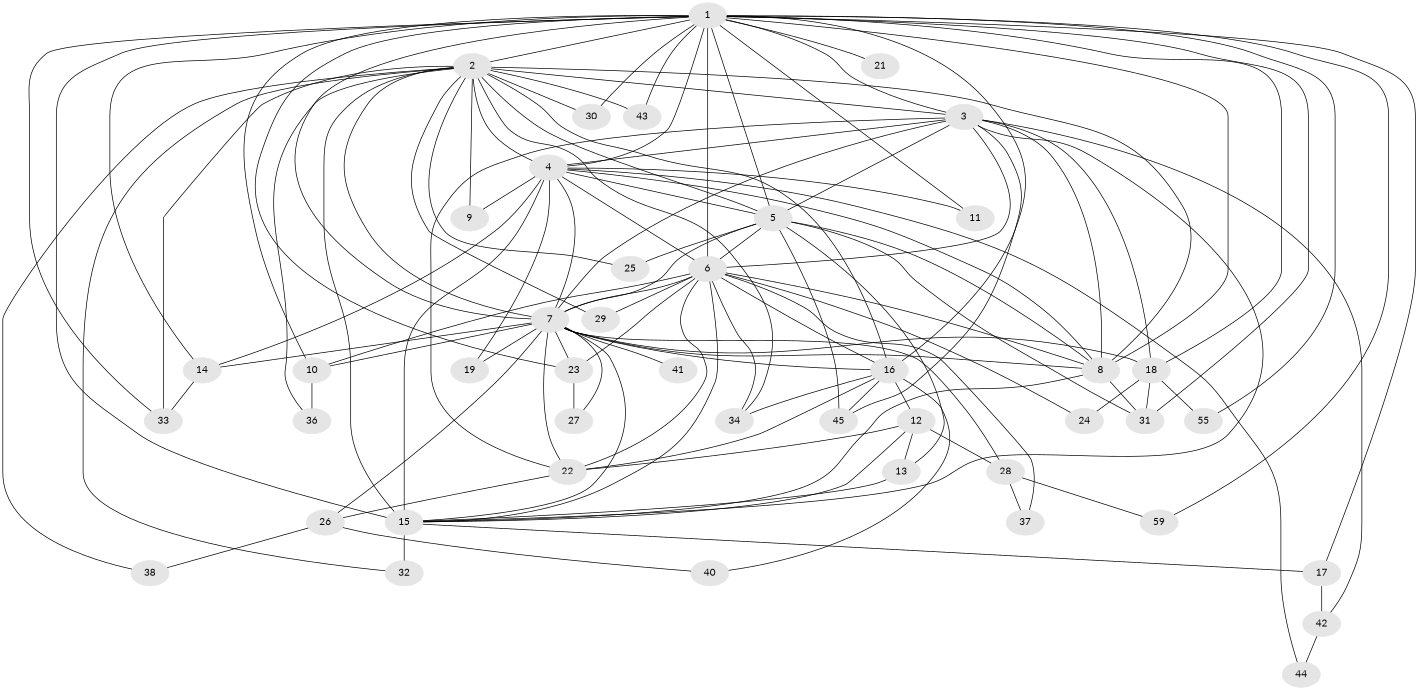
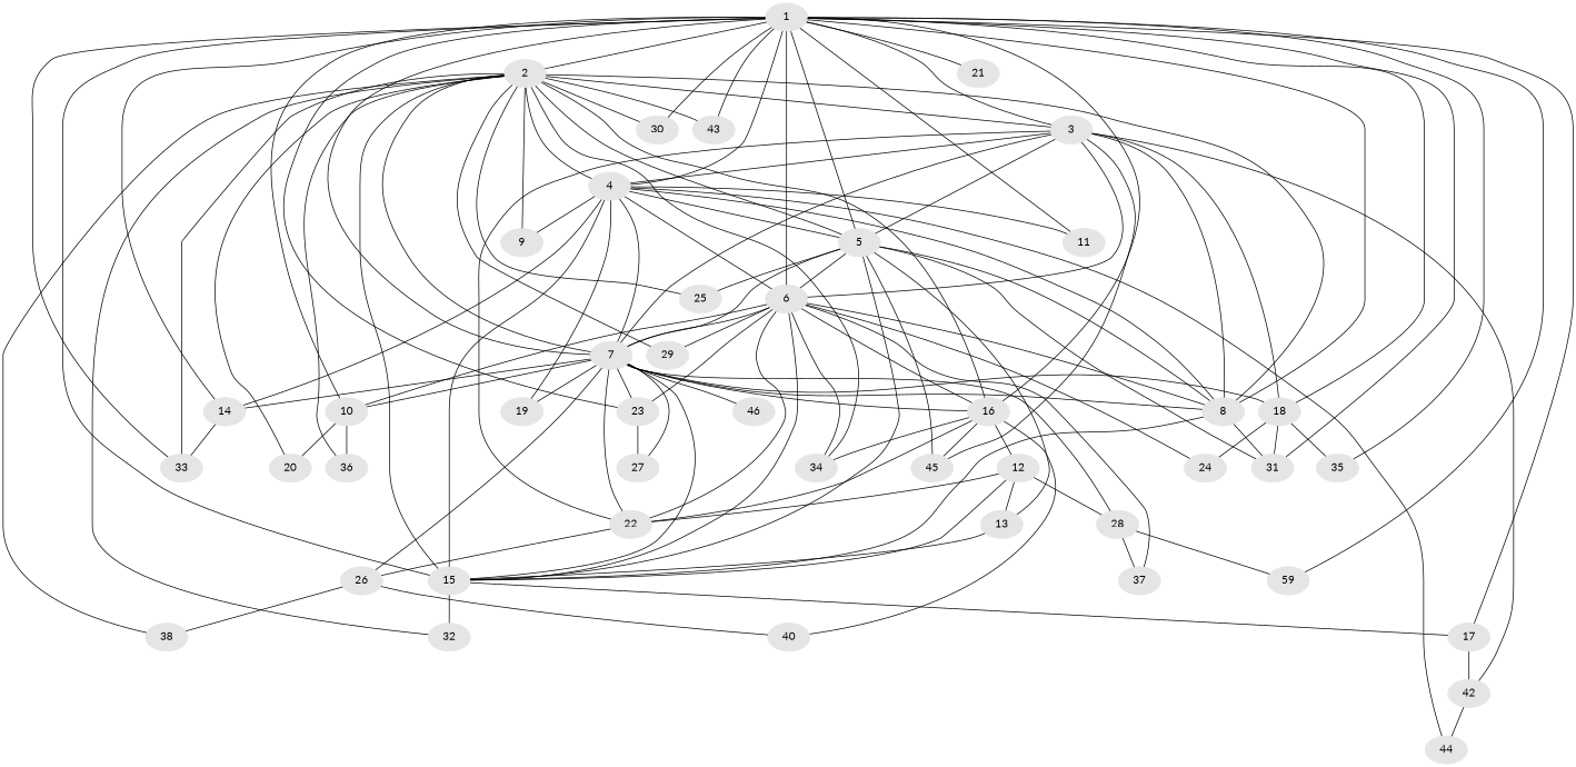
  graph {
    fontname=Lato
    node [color=gray90 fontname=Lato style=filled]
    edge [fontname=Lato weight=1.0]
    1
    2
    3
    4
    5
    6
    7
    8
    10
    11
    14
    15
    16
    17
    18
    21
    23
    30
    31
    33
-   35 [label=55]
+   35
    n22 [label=59]
    43
    9
+   20
    25
    29
    32
    34
    36
    38
    22
    42
    45
    19
    44
    13
    24
    37
    26
    27
    28
-   41
+   41 [label=46]
    12
    40
    1 -- 2
    1 -- 3
    1 -- 4 [weight=2.0]
    1 -- 5
    1 -- 6 [weight=3.0]
    1 -- 7
    1 -- 8
    1 -- 10
    1 -- 11 [weight=2.0]
    1 -- 14
    1 -- 15
    1 -- 16
    1 -- 17
    1 -- 18
    1 -- 21
    1 -- 23
    1 -- 30
    1 -- 31
    1 -- 33
    1 -- 35
    1 -- n22
    1 -- 43
    2 -- 3 [weight=2.0]
    2 -- 4 [weight=2.0]
    2 -- 5
    2 -- 7
    2 -- 8 [weight=2.0]
    2 -- 15
    2 -- 16
    2 -- 30
    2 -- 33
    2 -- 43
    2 -- 9
+   2 -- 20
    2 -- 25
    2 -- 29 [weight=2.0]
    2 -- 32
    2 -- 34
    2 -- 36
    2 -- 38
    3 -- 4 [weight=2.0]
    3 -- 5
    3 -- 6 [weight=2.0]
    3 -- 7
    3 -- 8
-   3 -- 15
+   5 -- 15
    3 -- 18 [weight=2.0]
    3 -- 22
    3 -- 42
    3 -- 45
    4 -- 5 [weight=3.0]
    4 -- 6 [weight=4.0]
    4 -- 7 [weight=2.0]
    4 -- 8 [weight=3.0]
    4 -- 11
    4 -- 14 [weight=2.0]
    4 -- 15 [weight=11.0]
    4 -- 9
    4 -- 19
    4 -- 44
    5 -- 6 [weight=2.0]
    5 -- 7
    5 -- 8
    5 -- 31
    5 -- 25
    5 -- 45
    5 -- 13
    6 -- 7 [weight=3.0]
    6 -- 8 [weight=2.0]
    6 -- 10 [weight=3.0]
    6 -- 15
    6 -- 16
    6 -- 23
    6 -- 29
    6 -- 34
    6 -- 22
    6 -- 24
    6 -- 37
    7 -- 8
    7 -- 10
    7 -- 14
    7 -- 15
    7 -- 16
    7 -- 18
    7 -- 23
    7 -- 22
    7 -- 19
    7 -- 26
    7 -- 27
    7 -- 28 [weight=2.0]
    7 -- 41
    8 -- 15
    8 -- 31
+   10 -- 20 [weight=2.0]
    10 -- 36
    14 -- 33
    15 -- 17
    15 -- 32
    16 -- 34 [weight=2.0]
    16 -- 22
    16 -- 45
    16 -- 12
    16 -- 40
    17 -- 42
    18 -- 31
    18 -- 35
    18 -- 24
    23 -- 27
    22 -- 26
    42 -- 44
    13 -- 15
    26 -- 38
    26 -- 40
    28 -- n22
    28 -- 37
    12 -- 15
    12 -- 22
    12 -- 13
    12 -- 28
  }
